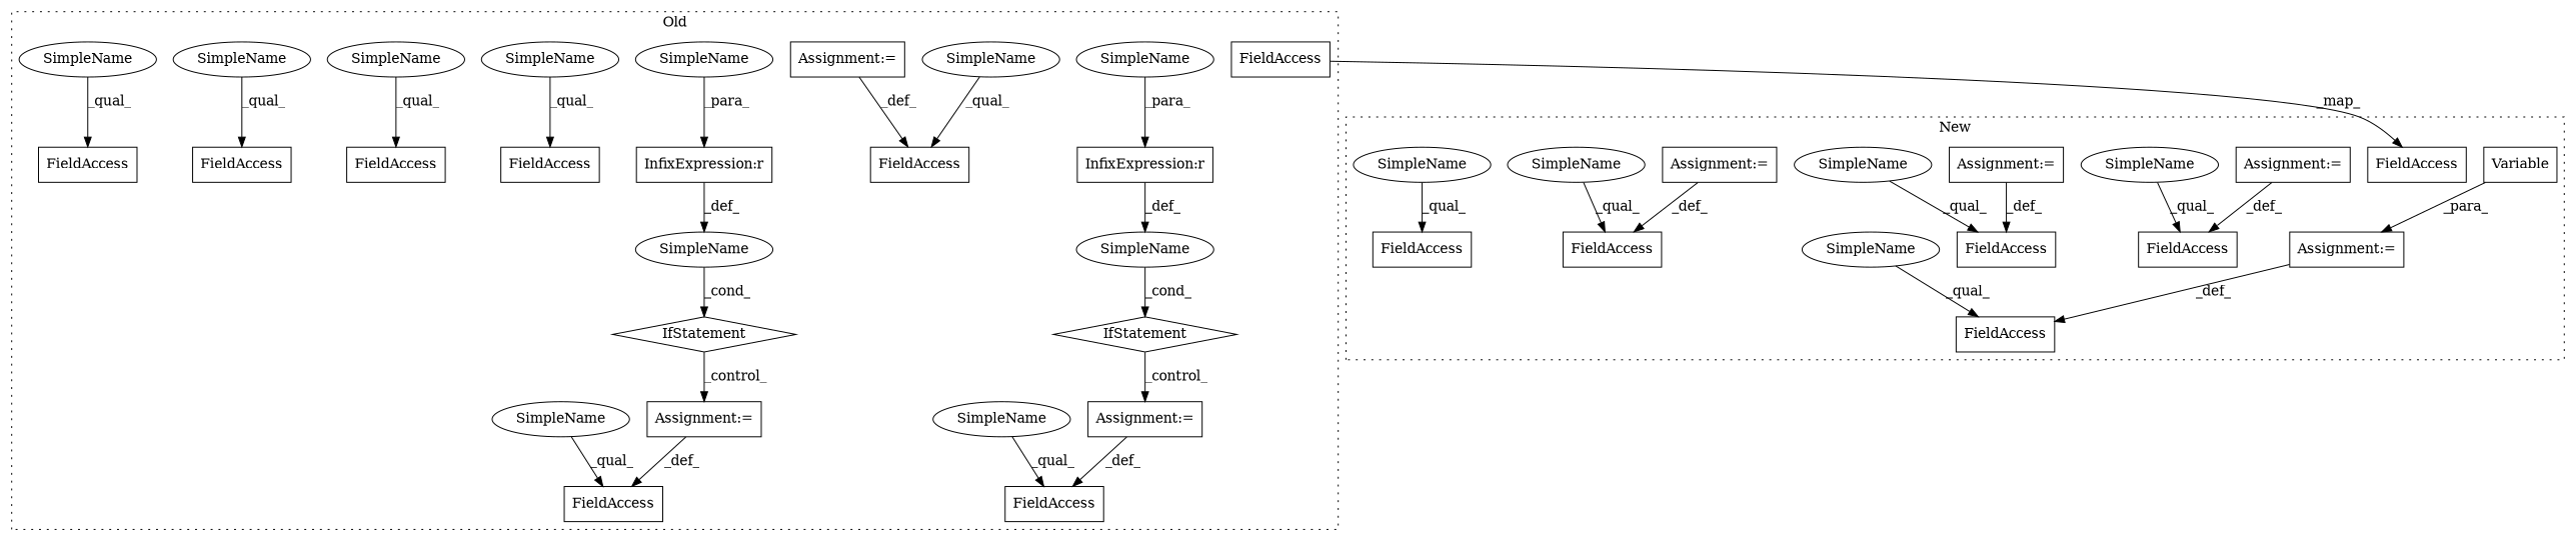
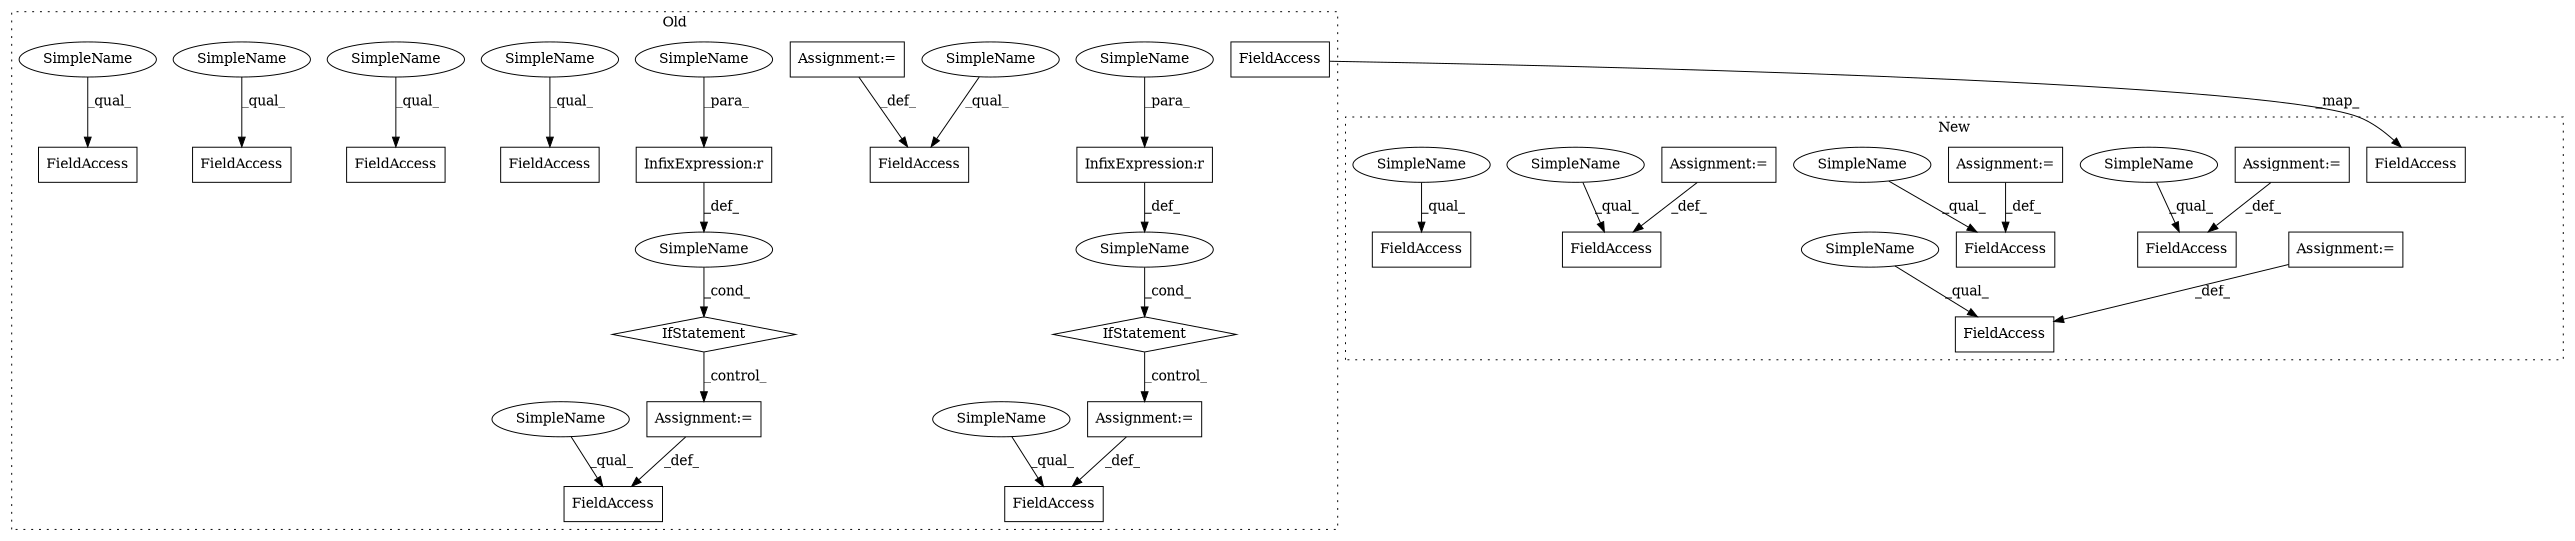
  digraph {
    node [a=42 l=4 shape=box]
    n1 [a=25 l="4,2" label=IfStatement s="553,583" shape=diamond]
    n2 [a=7 l=1 label="Assignment:=" s=604]
    n3 [label=SimpleName shape=ellipse l=""]
    n4 [a=27 label="InfixExpression:r" s=575]
    n5 [a=27 label="InfixExpression:r" s=495]
    n6 [a=25 l="4,2" label=IfStatement s="474,503" shape=diamond]
    n7 [a=22 l=11 label=FieldAccess s=593]
    n8 [label=SimpleName shape=ellipse l=""]
    n9 [a=7 l=1 label="Assignment:=" s=523]
    n10 [a=22 l=10 label=FieldAccess s=513]
    n11 [a=22 l=11 label=FieldAccess s=710]
    n12 [a=22 l=11 label=FieldAccess s=524]
    n13 [a=22 l=11 label=FieldAccess s=645]
    n14 [a=22 l=17 label=FieldAccess s=868]
    n15 [a=22 l=9 label=FieldAccess s=679]
    n16 [a=22 l=11 label=FieldAccess s=452]
    n17 [a=7 l=1 label="Assignment:=" s=885]
    n18 [label=SimpleName s=499 shape=ellipse]
    n19 [label=SimpleName s=579 shape=ellipse]
    n20 [label=SimpleName s=868 shape=ellipse]
    n21 [label=SimpleName s=710 shape=ellipse]
    n22 [label=SimpleName s=679 shape=ellipse]
    n23 [label=SimpleName s=593 shape=ellipse]
    n24 [label=SimpleName s=524 shape=ellipse]
    n25 [label=SimpleName s=513 shape=ellipse]
    n26 [label=SimpleName s=645 shape=ellipse]
-   n27 [a=32 l="9,1" label=Variable s="1069,1103"]
    n28 [a=7 l=1 label="Assignment:=" s=1068]
    n29 [a=22 l=10 label=FieldAccess s=1058]
    n30 [a=22 l=16 label=FieldAccess s=1287]
    n31 [a=22 l=10 label=FieldAccess s=1252]
    n32 [a=22 l=11 label=FieldAccess s=1209]
    n33 [a=22 l=15 label=FieldAccess s=980]
    n34 [a=22 l=12 label=FieldAccess s=1010]
    n35 [a=7 l=1 label="Assignment:=" s=1303]
    n36 [a=7 l=1 label="Assignment:=" s=1220]
    n37 [a=7 l=1 label="Assignment:=" s=995]
    n38 [label=SimpleName s=980 shape=ellipse]
    n39 [label=SimpleName s=1209 shape=ellipse]
    n40 [label=SimpleName s=1058 shape=ellipse]
    n41 [label=SimpleName s=1252 shape=ellipse]
    n42 [label=SimpleName s=1287 shape=ellipse]
    subgraph cluster_1 {
      label=Old
      style=dotted
      n1
      n2
      n3
      n4
      n5
      n6
      n7
      n8
      n9
      n10
      n11
      n12
      n13
      n14
      n15
      n16
      n17
      n18
      n19
      n20
      n21
      n22
      n23
      n24
      n25
      n26
    }
    subgraph cluster_2 {
      label=New
      style=dotted
-     n27
      n28
      n29
      n30
      n31
      n32
      n33
      n34
      n35
      n36
      n37
      n38
      n39
      n40
      n41
      n42
    }
    n1 -> n2 [label=_control_]
    n2 -> n7 [label=_def_]
    n3 -> n1 [label=_cond_]
    n4 -> n3 [label=_def_]
    n5 -> n8 [label=_def_]
    n6 -> n9 [label=_control_]
    n8 -> n6 [label=_cond_]
    n9 -> n10 [label=_def_]
    n16 -> n34 [label=_map_]
    n17 -> n14 [label=_def_]
    n18 -> n5 [label=_para_]
    n19 -> n4 [label=_para_]
    n20 -> n14 [label=_qual_]
    n21 -> n11 [label=_qual_]
    n22 -> n15 [label=_qual_]
    n23 -> n7 [label=_qual_]
    n24 -> n12 [label=_qual_]
    n25 -> n10 [label=_qual_]
    n26 -> n13 [label=_qual_]
-   n27 -> n28 [label=_para_]
    n28 -> n29 [label=_def_]
    n35 -> n30 [label=_def_]
    n36 -> n32 [label=_def_]
    n37 -> n33 [label=_def_]
    n38 -> n33 [label=_qual_]
    n39 -> n32 [label=_qual_]
    n40 -> n29 [label=_qual_]
    n41 -> n31 [label=_qual_]
    n42 -> n30 [label=_qual_]
  }
